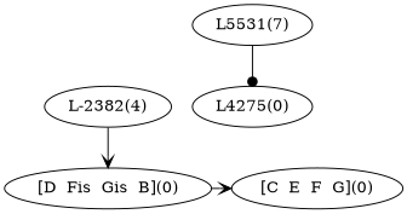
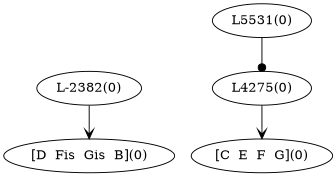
  digraph {
    edge [arrowhead=vee]
-   "L-2382(0)" [label="L-2382(4)"]
+   "L-2382(0)"
    n2 [label="L4275(0)"]
-   "L5531(0)" [label="L5531(7)"]
+   "L5531(0)"
    "[D  Fis  Gis  B](0)"
    "[C  E  F  G](0)"
    subgraph sub_1 {
      rank=same
      "L-2382(0)"
      n2
    }
    subgraph sub_2 {
      rank=min
      "L5531(0)"
    }
    subgraph sub_3 {
      rank=max
      "[D  Fis  Gis  B](0)"
      "[C  E  F  G](0)"
    }
    "L-2382(0)" -> "[D  Fis  Gis  B](0)"
-   "[D  Fis  Gis  B](0)" -> "[C  E  F  G](0)"
+   n2 -> "[C  E  F  G](0)"
    "L5531(0)" -> n2 [arrowhead=dot]
  }
